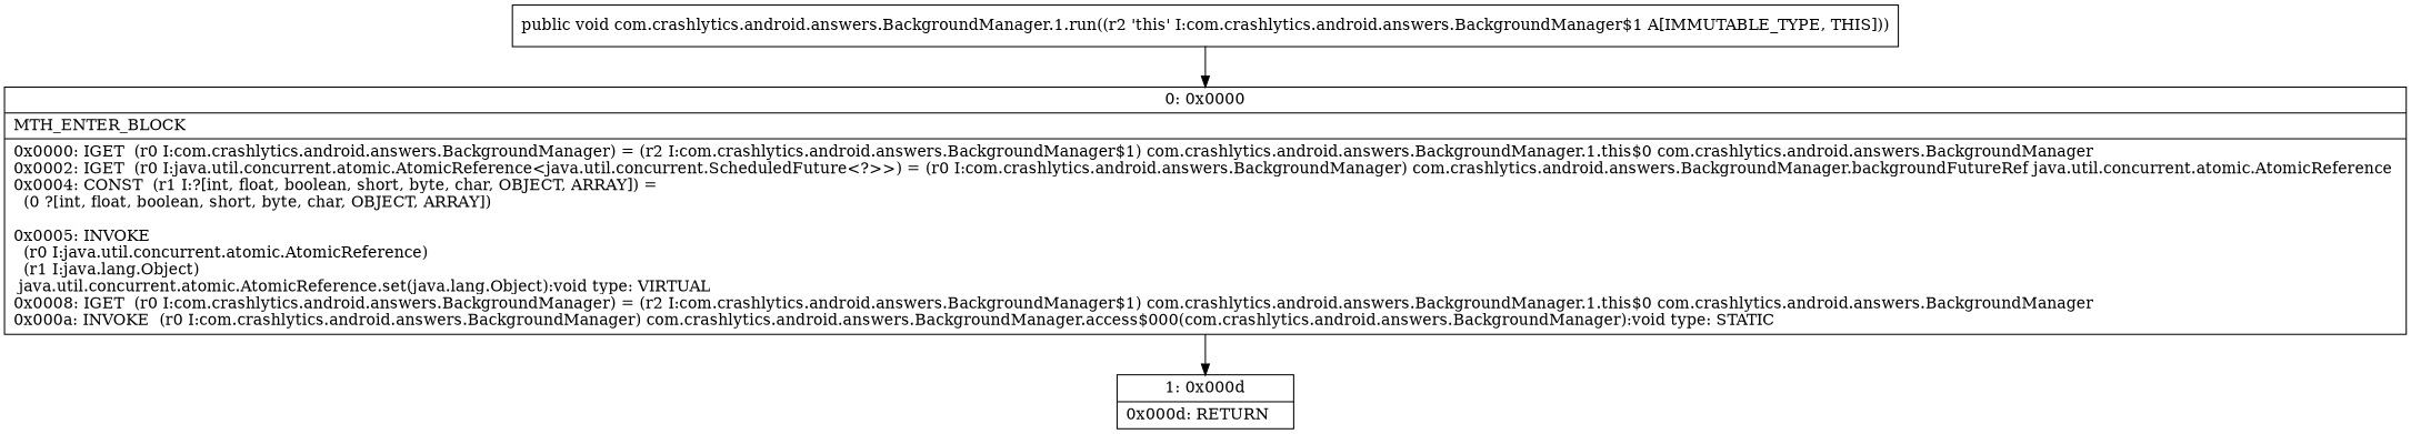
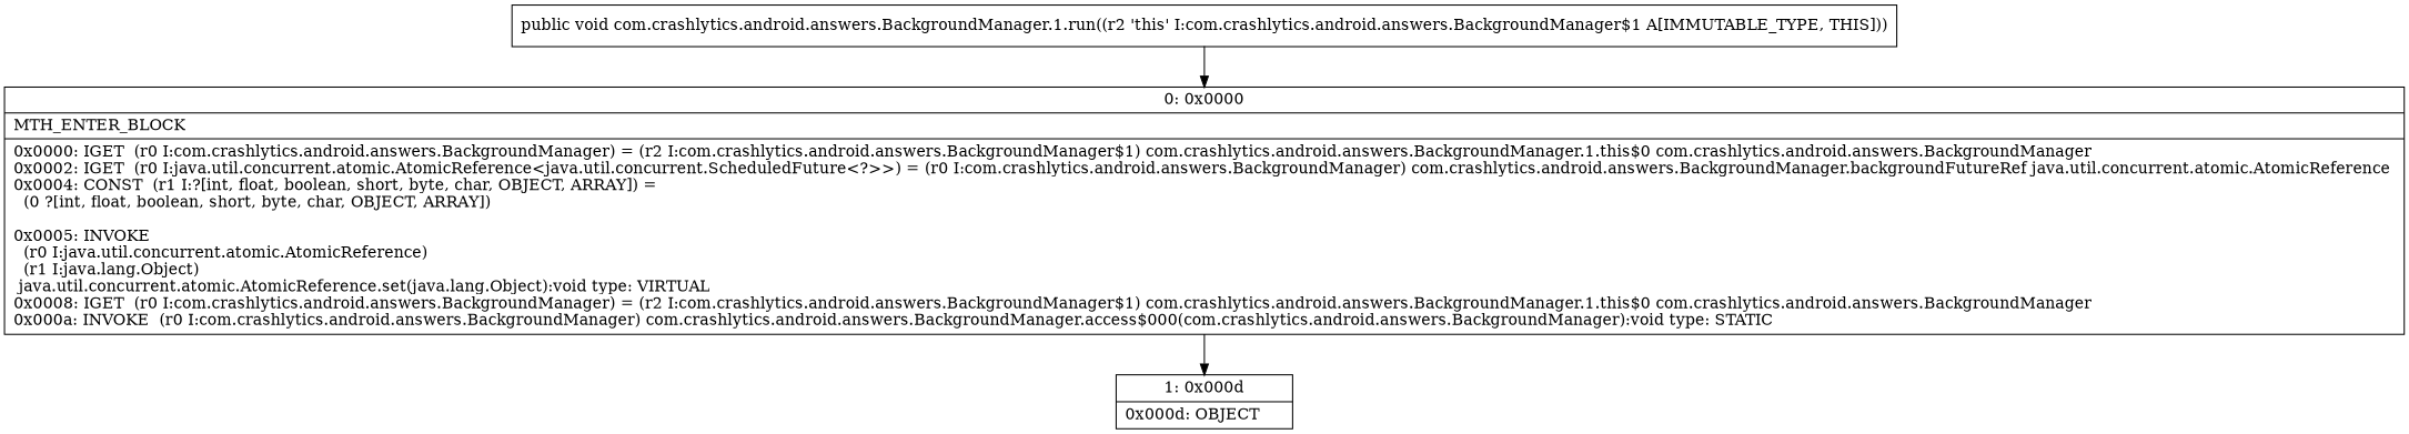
  digraph {
    node [shape=record]
    n1 [label="{0\:\ 0x0000|MTH_ENTER_BLOCK\l|0x0000: IGET  (r0 I:com.crashlytics.android.answers.BackgroundManager) = (r2 I:com.crashlytics.android.answers.BackgroundManager$1) com.crashlytics.android.answers.BackgroundManager.1.this$0 com.crashlytics.android.answers.BackgroundManager \l0x0002: IGET  (r0 I:java.util.concurrent.atomic.AtomicReference\<java.util.concurrent.ScheduledFuture\<?\>\>) = (r0 I:com.crashlytics.android.answers.BackgroundManager) com.crashlytics.android.answers.BackgroundManager.backgroundFutureRef java.util.concurrent.atomic.AtomicReference \l0x0004: CONST  (r1 I:?[int, float, boolean, short, byte, char, OBJECT, ARRAY]) = \l  (0 ?[int, float, boolean, short, byte, char, OBJECT, ARRAY])\l \l0x0005: INVOKE  \l  (r0 I:java.util.concurrent.atomic.AtomicReference)\l  (r1 I:java.lang.Object)\l java.util.concurrent.atomic.AtomicReference.set(java.lang.Object):void type: VIRTUAL \l0x0008: IGET  (r0 I:com.crashlytics.android.answers.BackgroundManager) = (r2 I:com.crashlytics.android.answers.BackgroundManager$1) com.crashlytics.android.answers.BackgroundManager.1.this$0 com.crashlytics.android.answers.BackgroundManager \l0x000a: INVOKE  (r0 I:com.crashlytics.android.answers.BackgroundManager) com.crashlytics.android.answers.BackgroundManager.access$000(com.crashlytics.android.answers.BackgroundManager):void type: STATIC \l}"]
-   n2 [label="{1\:\ 0x000d|0x000d: RETURN   \l}"]
+   n2 [label="{1\:\ 0x000d|0x000d: OBJECT   \l}"]
    n3 [label="{public void com.crashlytics.android.answers.BackgroundManager.1.run((r2 'this' I:com.crashlytics.android.answers.BackgroundManager$1 A[IMMUTABLE_TYPE, THIS])) }"]
    n1 -> n2
    n3 -> n1
  }
